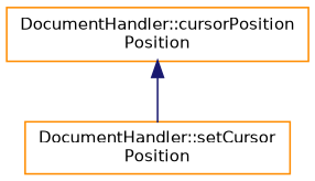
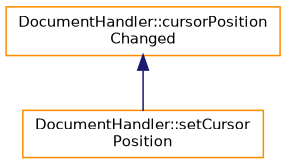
  digraph {
    rankdir=TB
    node [color=darkorange fillcolor=white fontname=Helvetica fontsize=10 shape=record style=filled]
-   n1 [fontcolor=black height=0.2 label="DocumentHandler::cursorPosition\lPosition" width=0.4]
+   n1 [fontcolor=black height=0.2 label="DocumentHandler::cursorPosition\lChanged" width=0.4]
    n2 [height=0.2 label="DocumentHandler::setCursor\lPosition" width=0.4]
    n1 -> n2 [color=midnightblue dir=back fontname=Helvetica fontsize=10 labelfontname=Helvetica labelfontsize=10 style=solid]
  }
